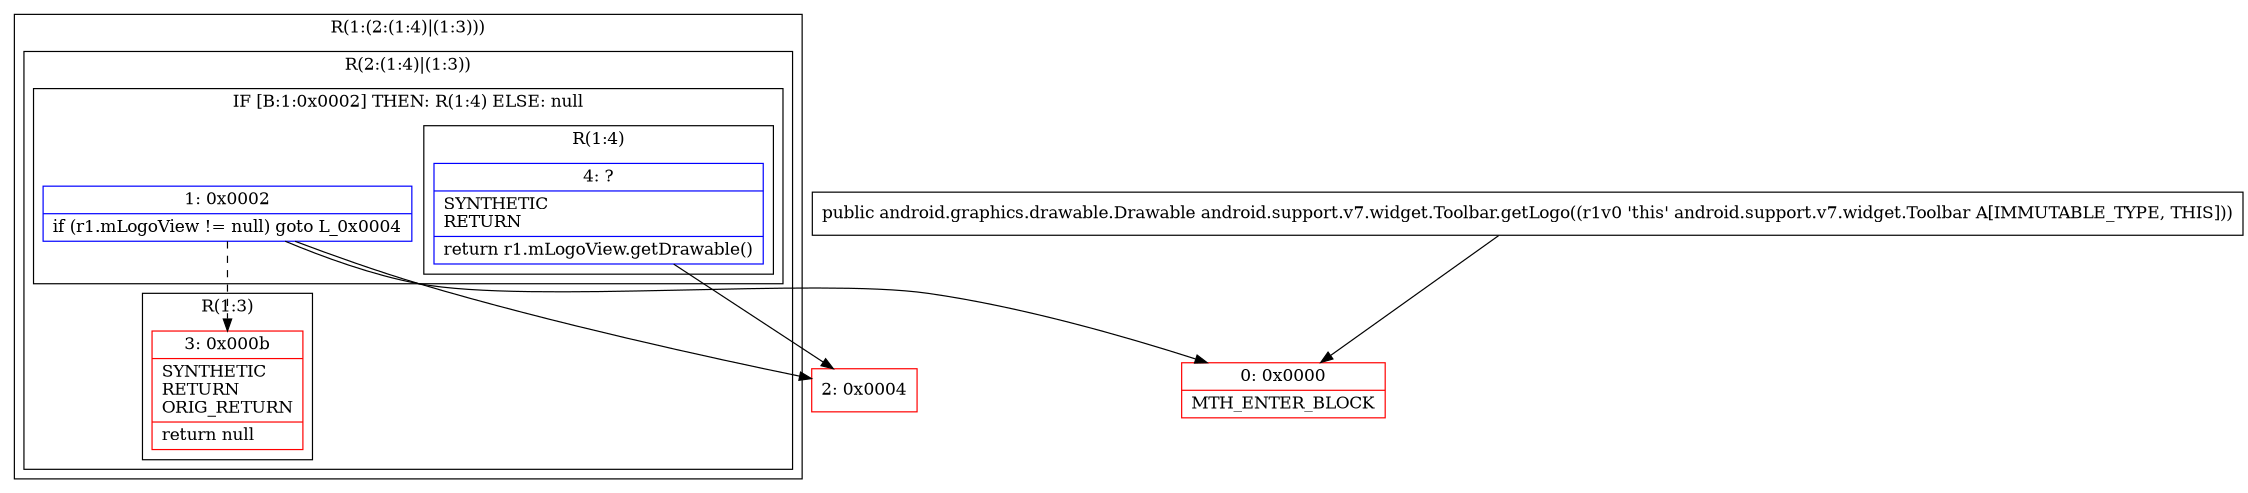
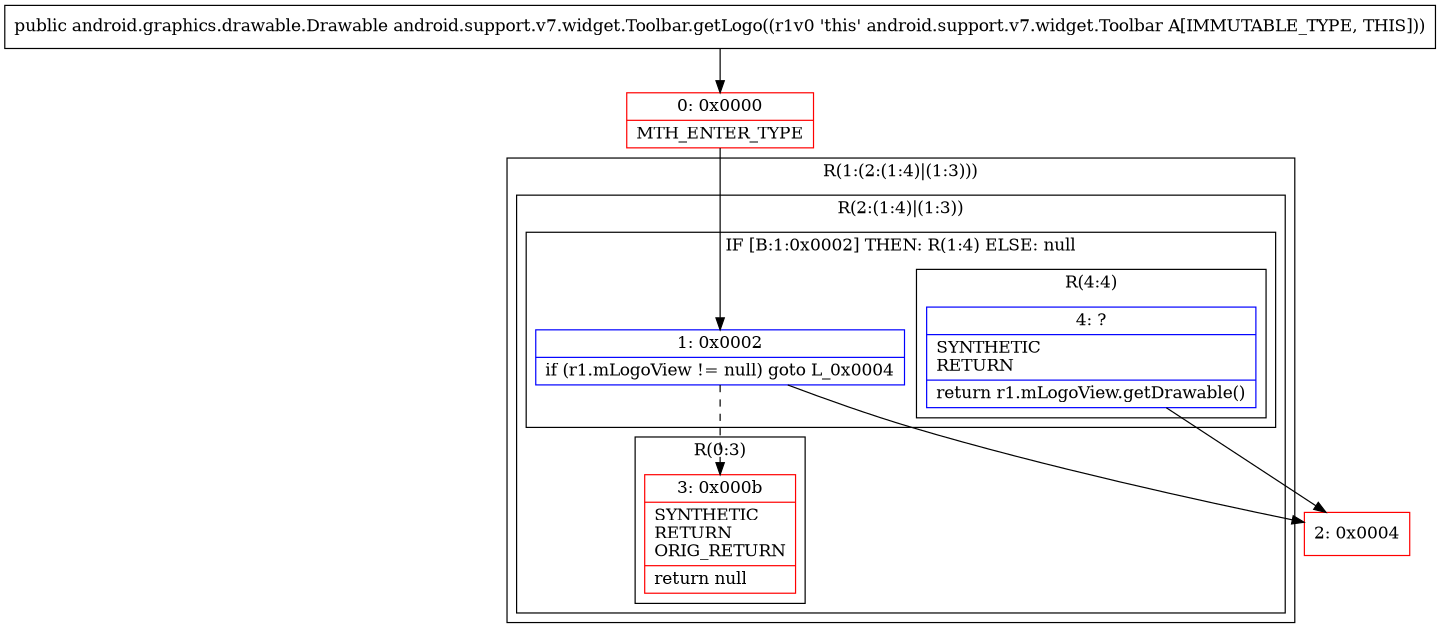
  digraph {
    node [color=red shape=record]
    n1 [color=blue label="{4\:\ ?|SYNTHETIC\lRETURN\l|return r1.mLogoView.getDrawable()\l}"]
    n2 [color=blue label="{1\:\ 0x0002|if (r1.mLogoView != null) goto L_0x0004\l}"]
    n3 [label="{3\:\ 0x000b|SYNTHETIC\lRETURN\lORIG_RETURN\l|return null\l}"]
    n4 [label="{2\:\ 0x0004}"]
-   n5 [label="{0\:\ 0x0000|MTH_ENTER_BLOCK\l}"]
+   n5 [label="{0\:\ 0x0000|MTH_ENTER_TYPE\l}"]
    n6 [label="{public android.graphics.drawable.Drawable android.support.v7.widget.Toolbar.getLogo((r1v0 'this' android.support.v7.widget.Toolbar A[IMMUTABLE_TYPE, THIS])) }" color=""]
    subgraph cluster_1 {
      label="R(1:(2:(1:4)|(1:3)))"
      subgraph cluster_2 {
        label="R(2:(1:4)|(1:3))"
        subgraph cluster_3 {
          label="IF [B:1:0x0002] THEN: R(1:4) ELSE: null"
          n2
          subgraph cluster_4 {
-           label="R(1:4)"
+           label="R(4:4)"
            n1
          }
        }
        subgraph cluster_5 {
-         label="R(1:3)"
+         label="R(0:3)"
          n3
        }
      }
    }
    n1 -> n4
    n2 -> n3 [style=dashed]
    n2 -> n4
-   n2 -> n5
+   n5 -> n2
    n6 -> n5
  }
